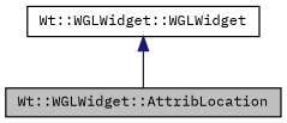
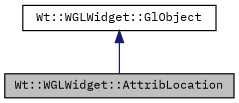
  digraph {
    fontname="IBM Plex Mono"
    node [color=black fontname="IBM Plex Mono" fontsize=10 shape=record style=filled]
    n1 [fillcolor=grey75 fontcolor=black height=0.2 label="Wt::WGLWidget::AttribLocation" width=0.4]
-   n2 [fillcolor=white height=0.2 label="Wt::WGLWidget::WGLWidget" width=0.4]
+   n2 [fillcolor=white height=0.2 label="Wt::WGLWidget::GlObject" width=0.4]
    n2 -> n1 [color=midnightblue dir=back fontname="IBM Plex Mono" fontsize=10 labelfontname=Helvetica labelfontsize=10 style=solid]
  }
